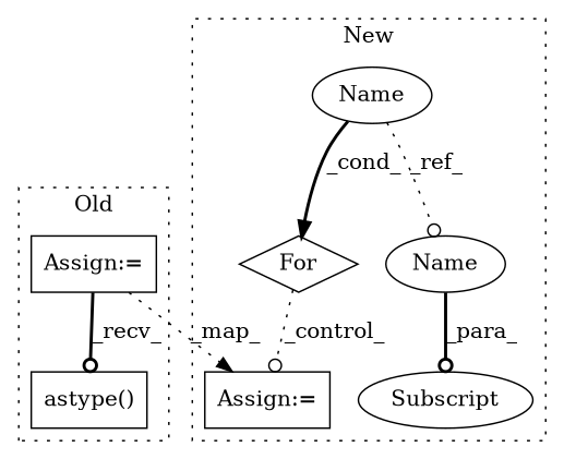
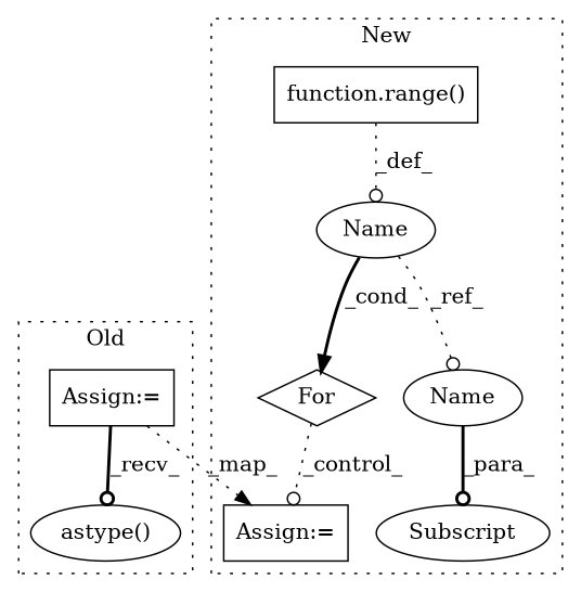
  digraph {
    node [a=75 l=3 shape=box]
    edge [arrowhead=odot style=dotted]
-   n1 [l="32,1" label="astype()" s="3252,3287"]
+   n1 [l="32,1" label="astype()" s="3252,3287" shape=ellipse]
    n2 [a=68 label="Assign:=" s=3115]
+   n3 [l="6,1" label="function.range()" s="2695,2715"]
    n4 [a=107 l="4,14" label=For s="2679,2716" shape=diamond]
    n5 [a=68 label="Assign:=" s=2974]
    n6 [a=87 l=8 label=Name s=2683 shape=ellipse]
    n7 [a=63 l="20,0" label=Subscript s="3187,0" shape=ellipse]
    n8 [a=87 l=8 label=Name s=3198 shape=ellipse]
    subgraph cluster_1 {
      label=Old
      style=dotted
      n1
      n2
    }
    subgraph cluster_2 {
      label=New
      style=dotted
+     n3
      n4
      n5
      n6
      n7
      n8
    }
    n2 -> n1 [label=_recv_ style=bold]
    n2 -> n5 [arrowhead=normal label=_map_]
+   n3 -> n6 [label=_def_]
    n4 -> n5 [label=_control_]
    n6 -> n4 [arrowhead=normal label=_cond_ style=bold]
    n6 -> n8 [label=_ref_]
    n8 -> n7 [label=_para_ style=bold]
  }
